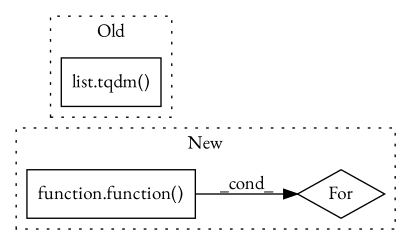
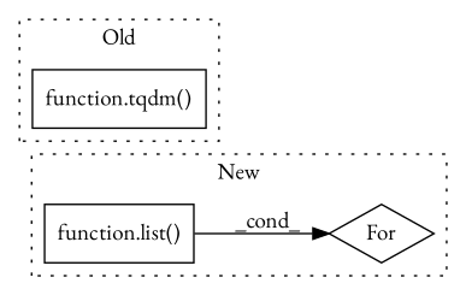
  digraph {
    rankdir=LR
    fontname="EB Garamond"
    node [a=75 shape=box fontname="EB Garamond"]
-   n1 [l="5,1" label="function.function()" s="4096,4145"]
+   n1 [l="5,1" label="function.list()" s="4096,4145"]
    n2 [a=107 l="4,14" label=For s="4156,4230" shape=diamond]
-   n3 [l="5,48" label="list.tqdm()" s="3406,3421"]
+   n3 [l="5,48" label="function.tqdm()" s="3406,3421"]
    subgraph cluster_1 {
      label=New
      style=dotted
      n1
      n2
    }
    subgraph cluster_2 {
      label=Old
      style=dotted
      n3
    }
    n1 -> n2 [label=_cond_ fontname="EB Garamond"]
  }
